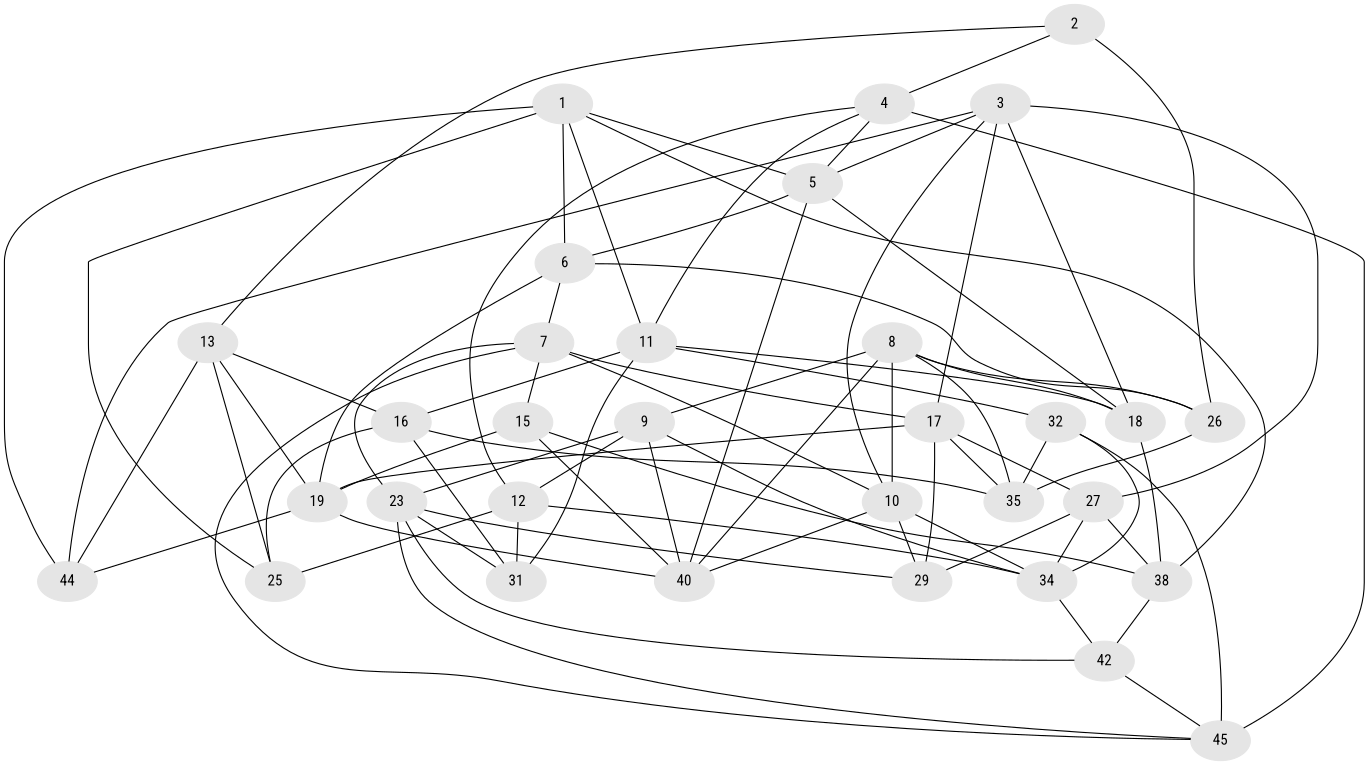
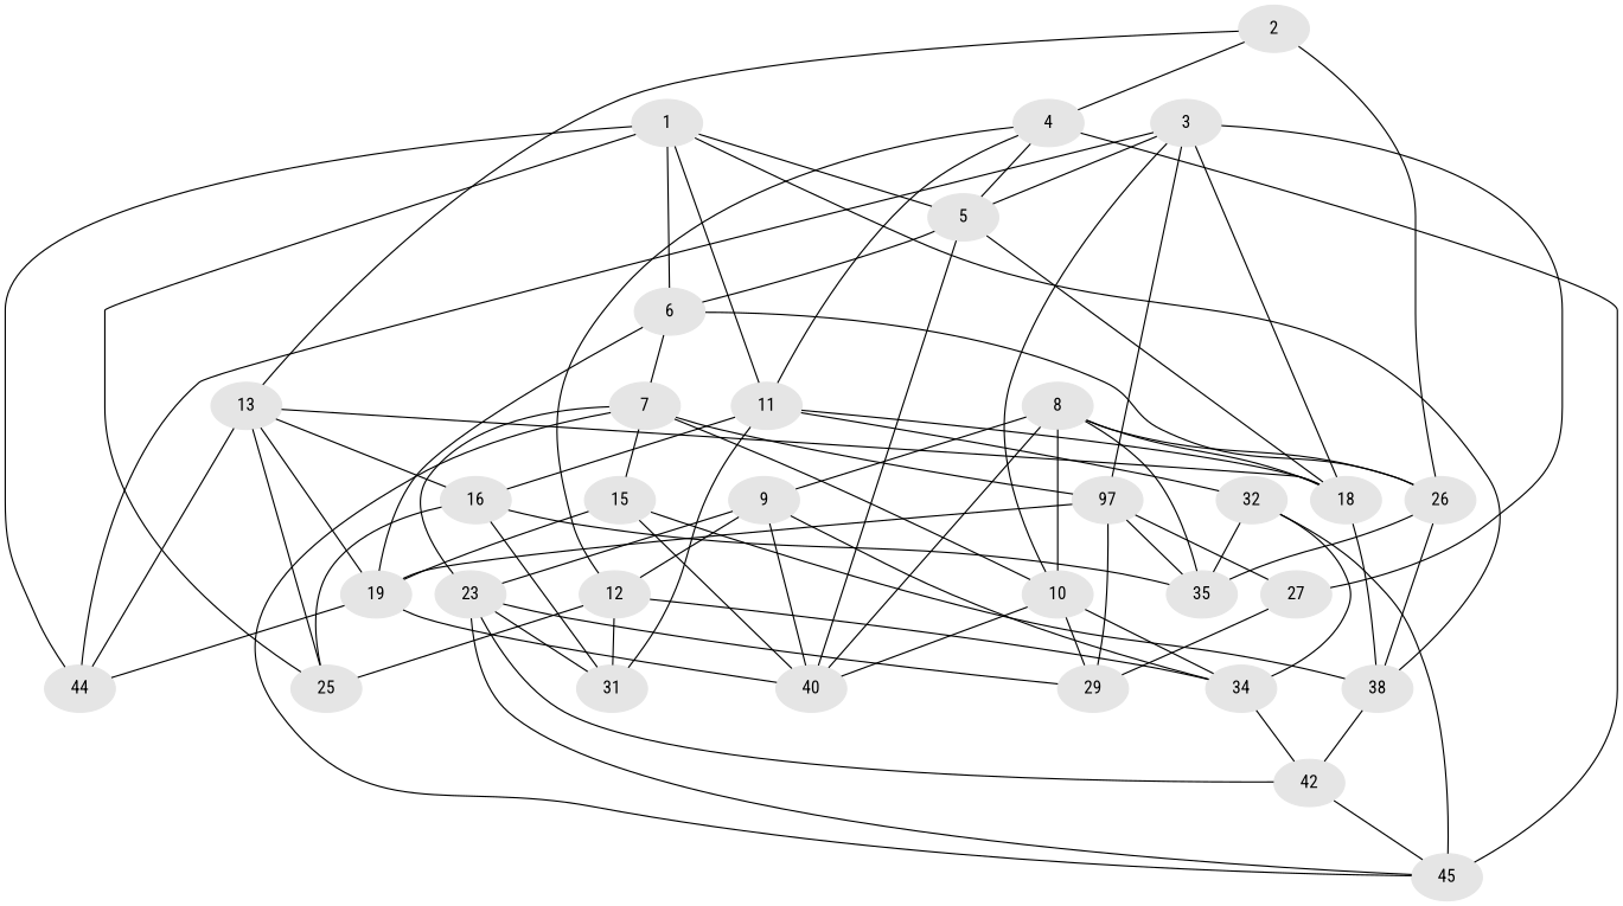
  graph {
    fontname="Roboto Condensed"
    node [color=gray90 fontname="Roboto Condensed" style=filled]
    edge [fontname="Roboto Condensed"]
    1 [super="+37"]
    5 [super="+14"]
    11 [super="+54"]
    25
    38 [super="+56"]
    44
    6
    18 [super="+53"]
    n9 [label=40 super="+47"]
    16 [super="+43"]
    31
    32 [super="+55"]
    26 [super="+50"]
    35 [super="+51"]
    42
    4 [super="+41"]
    12 [super="+33"]
    45 [super="+52"]
    2
    13 [super="+21"]
    19 [super="+24"]
    3 [super="+20"]
    10 [super="+49"]
-   17 [super="+30"]
+   17 [super="+30" label=97]
    27 [super="+28"]
    34 [super="+40"]
    29
    7 [super="+48"]
    15
    23 [super="+57"]
    8 [super="+36"]
    9 [super="+22"]
    1 -- 5
    1 -- 11
    1 -- 25
    1 -- 38
    1 -- 44
    1 -- 6
    5 -- 6
    5 -- 18
    5 -- n9
    11 -- 18
    11 -- 16
    11 -- 31
    11 -- 32
    38 -- 42
    6 -- 26
    6 -- 19
    6 -- 7
    18 -- 38
    16 -- 25
    16 -- 31
    16 -- 35 [weight=2]
    32 -- 35
    32 -- 45
    32 -- 34
    26 -- 35
    42 -- 45
    4 -- 5
    4 -- 11
    4 -- 12
    4 -- 45 [weight=2]
    12 -- 25
    12 -- 31
    12 -- 34
    2 -- 26 [weight=2]
    2 -- 4
    2 -- 13
    13 -- 25
    13 -- 44
+   13 -- 18
    13 -- 16
    13 -- 19
    19 -- 44
    19 -- n9
    3 -- 5
    3 -- 44
    3 -- 18
    3 -- 10
    3 -- 17
    3 -- 27
    10 -- n9
    10 -- 34
    10 -- 29
    17 -- 35
    17 -- 19
    17 -- 27
    17 -- 29
-   27 -- 38 [weight=2]
-   27 -- 34
+   26 -- 38 [weight=2]
    27 -- 29
    34 -- 42
    7 -- 45
    7 -- 10
    7 -- 17
    7 -- 15
    7 -- 23
    15 -- 38
    15 -- n9
    15 -- 19
    23 -- 31
    23 -- 42
    23 -- 45
    23 -- 29
    8 -- 18
    8 -- n9
    8 -- 26
    8 -- 35
    8 -- 10
    8 -- 9
    9 -- n9
    9 -- 12
    9 -- 34
    9 -- 23
  }
